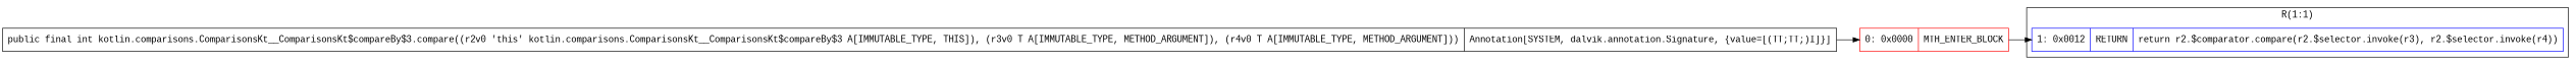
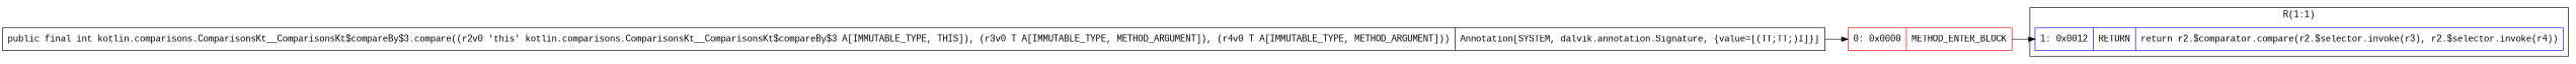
  digraph {
    rankdir=LR
    fontname="Liberation Mono"
    node [shape=record fontname="Liberation Mono"]
    edge [fontname="Liberation Mono"]
    n1 [color=blue label="{1\:\ 0x0012|RETURN\l|return r2.$comparator.compare(r2.$selector.invoke(r3), r2.$selector.invoke(r4))\l}"]
-   n2 [color=red label="{0\:\ 0x0000|MTH_ENTER_BLOCK\l}"]
+   n2 [color=red label="{0\:\ 0x0000|METHOD_ENTER_BLOCK\l}"]
    n3 [label="{public final int kotlin.comparisons.ComparisonsKt__ComparisonsKt$compareBy$3.compare((r2v0 'this' kotlin.comparisons.ComparisonsKt__ComparisonsKt$compareBy$3 A[IMMUTABLE_TYPE, THIS]), (r3v0 T A[IMMUTABLE_TYPE, METHOD_ARGUMENT]), (r4v0 T A[IMMUTABLE_TYPE, METHOD_ARGUMENT]))  | Annotation[SYSTEM, dalvik.annotation.Signature, \{value=[(TT;TT;)I]\}]\l}"]
    subgraph cluster_1 {
      label="R(1:1)"
      n1
    }
    n2 -> n1
    n3 -> n2
  }
